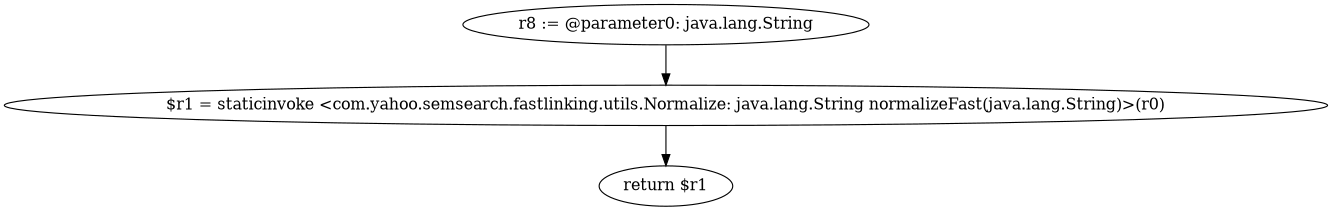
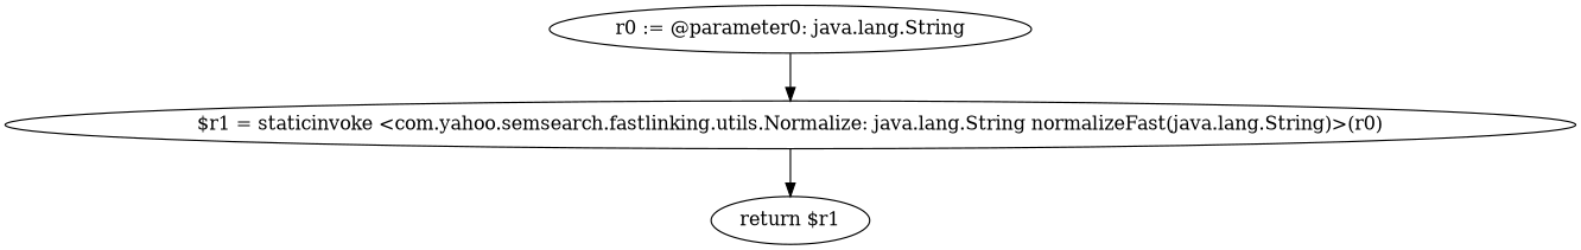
  digraph {
-   "r0 := @parameter0: java.lang.String" [label="r8 := @parameter0: java.lang.String"]
+   "r0 := @parameter0: java.lang.String"
    "$r1 = staticinvoke <com.yahoo.semsearch.fastlinking.utils.Normalize: java.lang.String normalizeFast(java.lang.String)>(r0)"
    "return $r1"
    "r0 := @parameter0: java.lang.String" -> "$r1 = staticinvoke <com.yahoo.semsearch.fastlinking.utils.Normalize: java.lang.String normalizeFast(java.lang.String)>(r0)"
    "$r1 = staticinvoke <com.yahoo.semsearch.fastlinking.utils.Normalize: java.lang.String normalizeFast(java.lang.String)>(r0)" -> "return $r1"
  }
